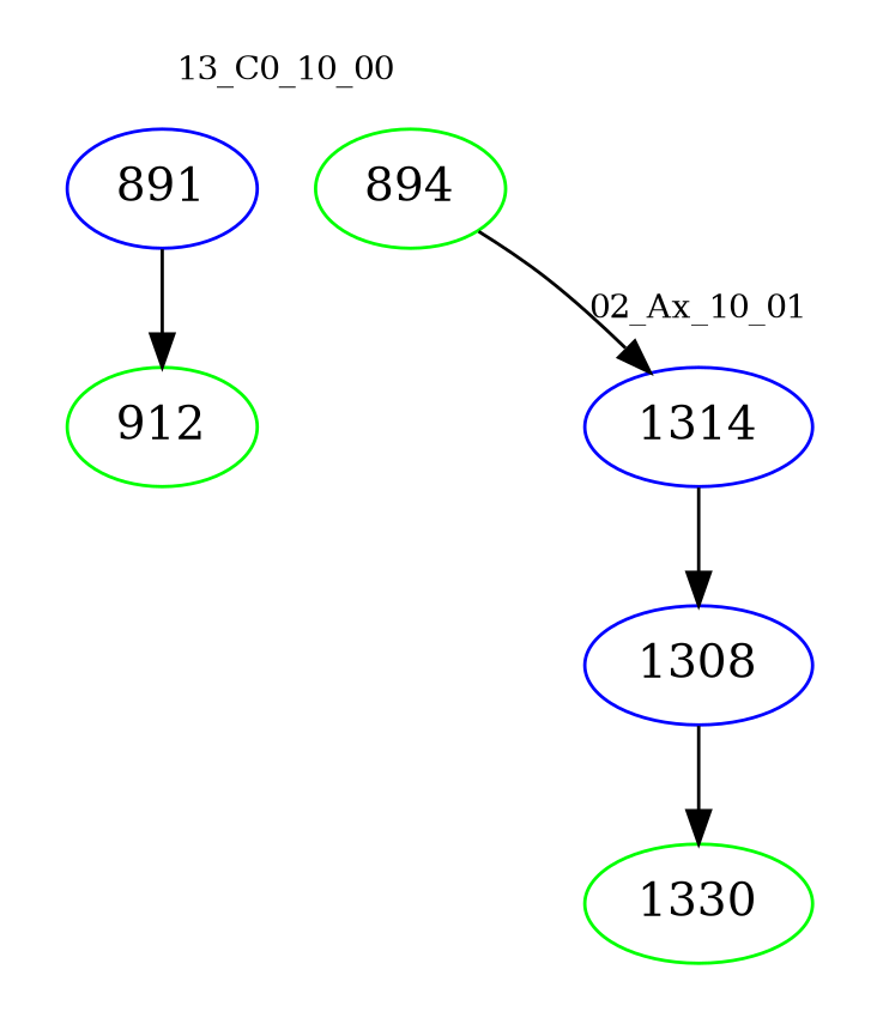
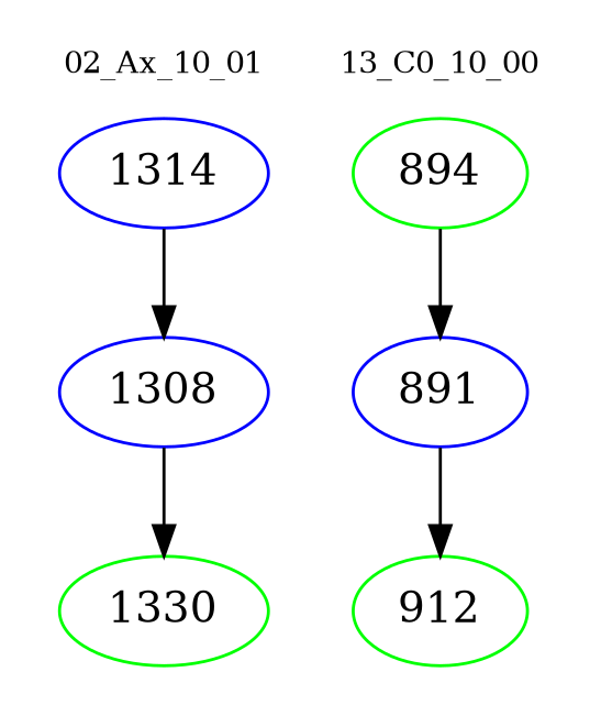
  digraph {
    node [color=blue]
    edge [color=black]
    n1 [label=1314]
    n2 [label=1308]
    n3 [color=green label=1330]
    n4 [color=green label=894]
    n5 [label=891]
    n6 [color=green label=912]
    subgraph cluster_1 {
      color=white
      fontsize=10
      label="02_Ax_10_01"
      n1
      n2
      n3
    }
    subgraph cluster_2 {
      color=white
      fontsize=10
      label="13_C0_10_00"
      n4
      n5
      n6
    }
    n1 -> n2
    n2 -> n3
-   n4 -> n1
+   n4 -> n5
    n5 -> n6
  }
